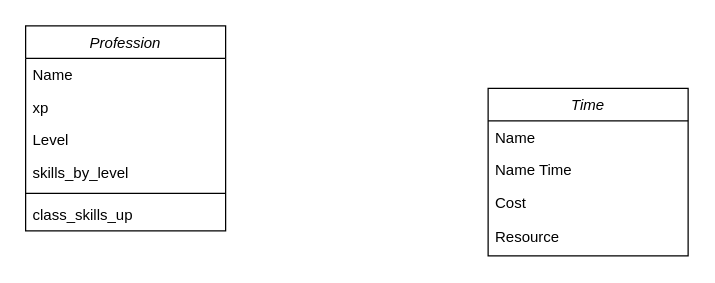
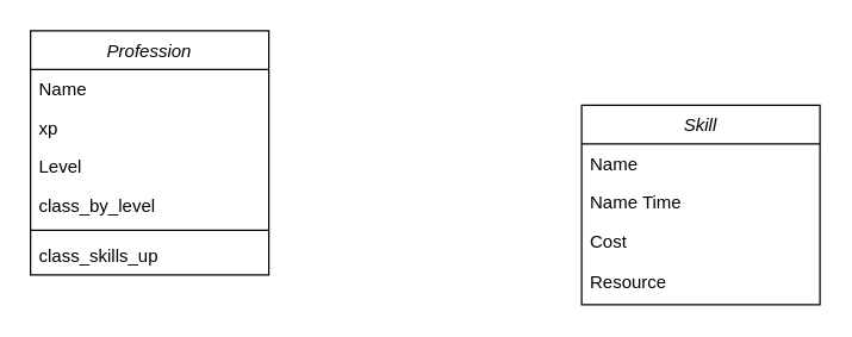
  <mxCell id="0" />
  <mxCell id="1" parent="0" />
  <mxCell id="2" value="Profession" style="swimlane;fontStyle=2;align=center;verticalAlign=top;childLayout=stackLayout;horizontal=1;startSize=26;horizontalStack=0;resizeParent=1;resizeLast=0;collapsible=1;marginBottom=0;rounded=0;shadow=0;strokeWidth=1;" vertex="1" parent="1"><mxGeometry x="20" y="20" width="160" height="164" as="geometry"><mxRectangle x="230" y="140" width="160" height="26" as="alternateBounds" /></mxGeometry></mxCell>
  <mxCell id="3" value="Name" style="text;align=left;verticalAlign=top;spacingLeft=4;spacingRight=4;overflow=hidden;rotatable=0;points=[[0,0.5],[1,0.5]];portConstraint=eastwest;" vertex="1" parent="2"><mxGeometry y="26" width="160" height="26" as="geometry" /></mxCell>
  <mxCell id="4" value="xp" style="text;align=left;verticalAlign=top;spacingLeft=4;spacingRight=4;overflow=hidden;rotatable=0;points=[[0,0.5],[1,0.5]];portConstraint=eastwest;rounded=0;shadow=0;html=0;" vertex="1" parent="2"><mxGeometry y="52" width="160" height="26" as="geometry" /></mxCell>
  <mxCell id="5" value="Level" style="text;align=left;verticalAlign=top;spacingLeft=4;spacingRight=4;overflow=hidden;rotatable=0;points=[[0,0.5],[1,0.5]];portConstraint=eastwest;rounded=0;shadow=0;html=0;" vertex="1" parent="2"><mxGeometry y="78" width="160" height="26" as="geometry" /></mxCell>
- <mxCell id="6" value="skills_by_level" style="text;align=left;verticalAlign=top;spacingLeft=4;spacingRight=4;overflow=hidden;rotatable=0;points=[[0,0.5],[1,0.5]];portConstraint=eastwest;rounded=0;shadow=0;html=0;" vertex="1" parent="2"><mxGeometry y="104" width="160" height="26" as="geometry" /></mxCell>
+ <mxCell id="6" value="class_by_level" style="text;align=left;verticalAlign=top;spacingLeft=4;spacingRight=4;overflow=hidden;rotatable=0;points=[[0,0.5],[1,0.5]];portConstraint=eastwest;rounded=0;shadow=0;html=0;" vertex="1" parent="2"><mxGeometry y="104" width="160" height="26" as="geometry" /></mxCell>
  <mxCell id="7" value="" style="line;html=1;strokeWidth=1;align=left;verticalAlign=middle;spacingTop=-1;spacingLeft=3;spacingRight=3;rotatable=0;labelPosition=right;points=[];portConstraint=eastwest;" vertex="1" parent="2"><mxGeometry y="130" width="160" height="8" as="geometry" /></mxCell>
  <mxCell id="8" value="class_skills_up" style="text;align=left;verticalAlign=top;spacingLeft=4;spacingRight=4;overflow=hidden;rotatable=0;points=[[0,0.5],[1,0.5]];portConstraint=eastwest;" vertex="1" parent="2"><mxGeometry y="138" width="160" height="26" as="geometry" /></mxCell>
- <mxCell id="9" value="Time" style="swimlane;fontStyle=2;align=center;verticalAlign=top;childLayout=stackLayout;horizontal=1;startSize=26;horizontalStack=0;resizeParent=1;resizeLast=0;collapsible=1;marginBottom=0;rounded=0;shadow=0;strokeWidth=1;" vertex="1" parent="1"><mxGeometry x="390" y="70" width="160" height="134" as="geometry"><mxRectangle x="230" y="140" width="160" height="26" as="alternateBounds" /></mxGeometry></mxCell>
+ <mxCell id="9" value="Skill" style="swimlane;fontStyle=2;align=center;verticalAlign=top;childLayout=stackLayout;horizontal=1;startSize=26;horizontalStack=0;resizeParent=1;resizeLast=0;collapsible=1;marginBottom=0;rounded=0;shadow=0;strokeWidth=1;" vertex="1" parent="1"><mxGeometry x="390" y="70" width="160" height="134" as="geometry"><mxRectangle x="230" y="140" width="160" height="26" as="alternateBounds" /></mxGeometry></mxCell>
  <mxCell id="10" value="Name" style="text;align=left;verticalAlign=top;spacingLeft=4;spacingRight=4;overflow=hidden;rotatable=0;points=[[0,0.5],[1,0.5]];portConstraint=eastwest;" vertex="1" parent="9"><mxGeometry y="26" width="160" height="26" as="geometry" /></mxCell>
  <mxCell id="11" value="Name Time" style="text;align=left;verticalAlign=top;spacingLeft=4;spacingRight=4;overflow=hidden;rotatable=0;points=[[0,0.5],[1,0.5]];portConstraint=eastwest;rounded=0;shadow=0;html=0;" vertex="1" parent="9"><mxGeometry y="52" width="160" height="26" as="geometry" /></mxCell>
  <mxCell id="12" value="Cost" style="text;align=left;verticalAlign=top;spacingLeft=4;spacingRight=4;overflow=hidden;rotatable=0;points=[[0,0.5],[1,0.5]];portConstraint=eastwest;rounded=0;shadow=0;html=0;" vertex="1" parent="9"><mxGeometry y="78" width="160" height="26" as="geometry" /></mxCell>
  <mxCell id="13" value="Resource" style="text;strokeColor=none;fillColor=none;align=left;verticalAlign=middle;spacingLeft=4;spacingRight=4;overflow=hidden;points=[[0,0.5],[1,0.5]];portConstraint=eastwest;rotatable=0;whiteSpace=wrap;html=1;" vertex="1" parent="9"><mxGeometry y="104" width="160" height="30" as="geometry" /></mxCell>
